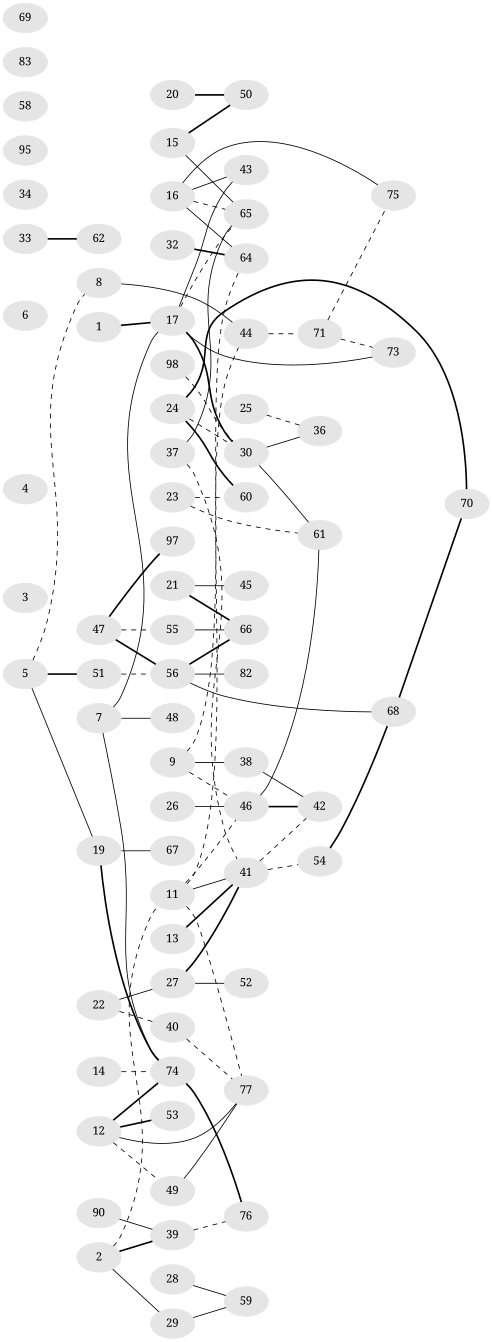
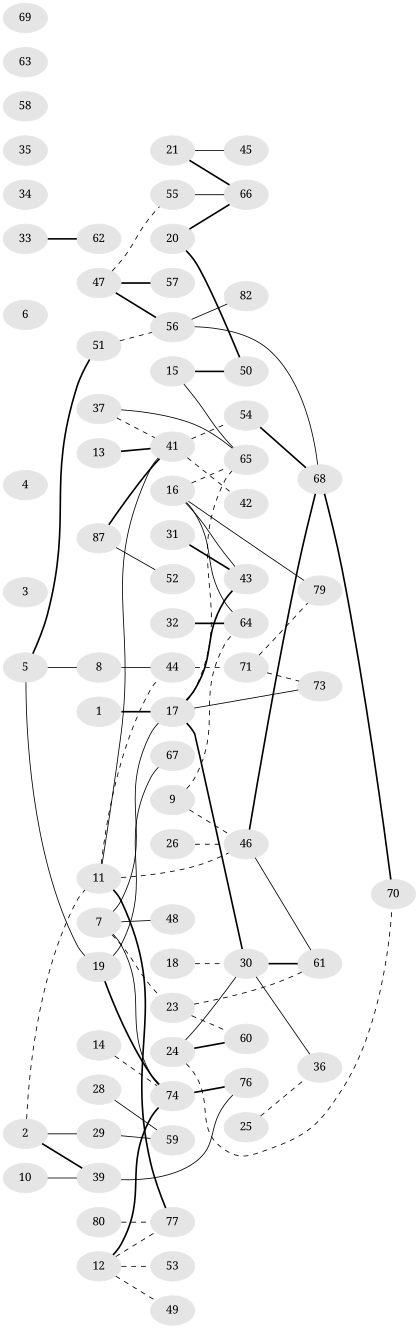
  graph {
    fontname="Noto Serif"
    rankdir=LR
    node [color=gray90 fontname="Noto Serif" style=filled]
    edge [fontname="Noto Serif" style=solid]
    1
    17
    65
    43
    30
    73
    2
    11
    29
    39
    44
    46
    41
    77
    59
    76
    3
    4
    5
    8
    19
    51
    74
    67
    56
    6
    7
    23
    48
    60
    61
    71
    9
-   38
    64
    42
    68
-   10 [label=90]
+   10
    54
    12
    53
    49
    33
    62
    13
    14
    15
    50
    16
-   75
+   75 [label=79]
    36
-   18 [label=98]
+   18
    20
    66
    21
    45
-   22
-   27
-   40
+   27 [label=87]
+   40 [label=80]
    52
    24
    70
    25
    26
    28
+   31
    32
    34
-   35 [label=95]
+   35
    37
    47
    55
-   57 [label=97]
+   57
    n74 [label=82]
    58
-   63 [label=83]
+   63
    69
    1 -- 17 [style=bold]
    17 -- 65 [style=dashed]
-   17 -- 43
+   17 -- 43 [style=bold]
    17 -- 30 [style=bold]
    17 -- 73
-   30 -- 61
+   30 -- 61 [style=bold]
    30 -- 36
    2 -- 11 [style=dashed]
    2 -- 29
    2 -- 39 [style=bold]
    11 -- 44 [style=dashed]
    11 -- 46 [style=dashed]
    11 -- 41
-   11 -- 77 [style=dashed]
+   11 -- 77 [style=bold]
    29 -- 59
-   39 -- 76 [style=dashed]
+   39 -- 76
    44 -- 71 [style=dashed]
    46 -- 61
-   46 -- 42 [style=bold]
+   46 -- 68 [style=bold]
    41 -- 42 [style=dashed]
    41 -- 54 [style=dashed]
-   5 -- 8 [style=dashed]
+   5 -- 8
    5 -- 19
    5 -- 51 [style=bold]
    8 -- 44
    19 -- 74 [style=bold]
    19 -- 67
    51 -- 56 [style=dashed]
    74 -- 76 [style=bold]
    56 -- 68
    56 -- n74
    7 -- 17
    7 -- 74
+   7 -- 23 [style=dashed]
    7 -- 48
    23 -- 60 [style=dashed]
    23 -- 61 [style=dashed]
    71 -- 73 [style=dashed]
    71 -- 75 [style=dashed]
    9 -- 46 [style=dashed]
-   9 -- 38
    9 -- 64 [style=dashed]
-   38 -- 42
    68 -- 70 [style=bold]
    10 -- 39
    54 -- 68 [style=bold]
-   12 -- 77
+   12 -- 77 [style=dashed]
    12 -- 74 [style=bold]
-   12 -- 53 [style=bold]
+   12 -- 53 [style=dashed]
    12 -- 49 [style=dashed]
-   49 -- 77
    33 -- 62 [style=bold]
    13 -- 41 [style=bold]
    14 -- 74 [style=dashed]
    15 -- 65
    15 -- 50 [style=bold]
    16 -- 65 [style=dashed]
    16 -- 43
    16 -- 64
    16 -- 75
    18 -- 30 [style=dashed]
    20 -- 50 [style=bold]
-   56 -- 66 [style=bold]
+   20 -- 66 [style=bold]
    21 -- 66 [style=bold]
    21 -- 45
-   22 -- 27
-   22 -- 40 [style=dashed]
    27 -- 41 [style=bold]
    27 -- 52
    40 -- 77 [style=dashed]
-   24 -- 30 [style=dashed]
+   24 -- 30
    24 -- 60 [style=bold]
-   24 -- 70 [style=bold]
+   24 -- 70 [style=dashed]
    25 -- 36 [style=dashed]
-   26 -- 46
+   26 -- 46 [style=dashed]
    28 -- 59
+   31 -- 43 [style=bold]
    32 -- 64 [style=bold]
    37 -- 65
    37 -- 41 [style=dashed]
    47 -- 56 [style=bold]
    47 -- 55 [style=dashed]
    47 -- 57 [style=bold]
    55 -- 66
  }
